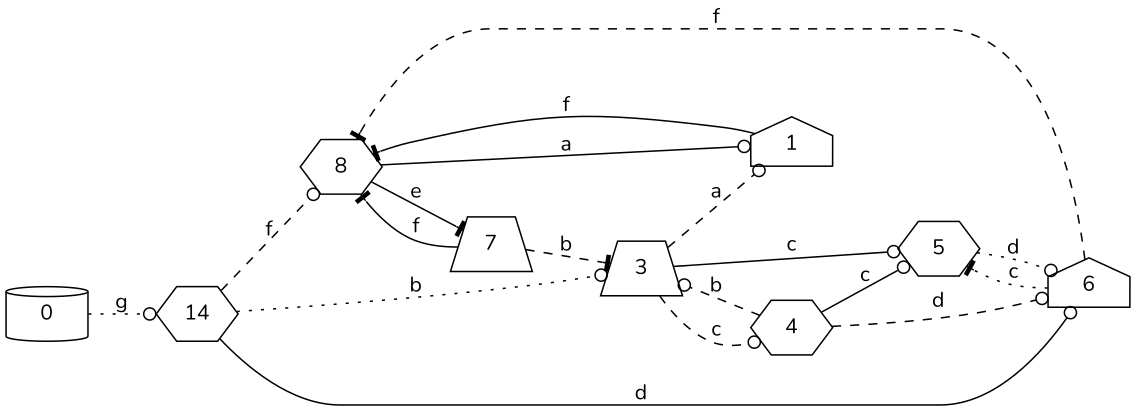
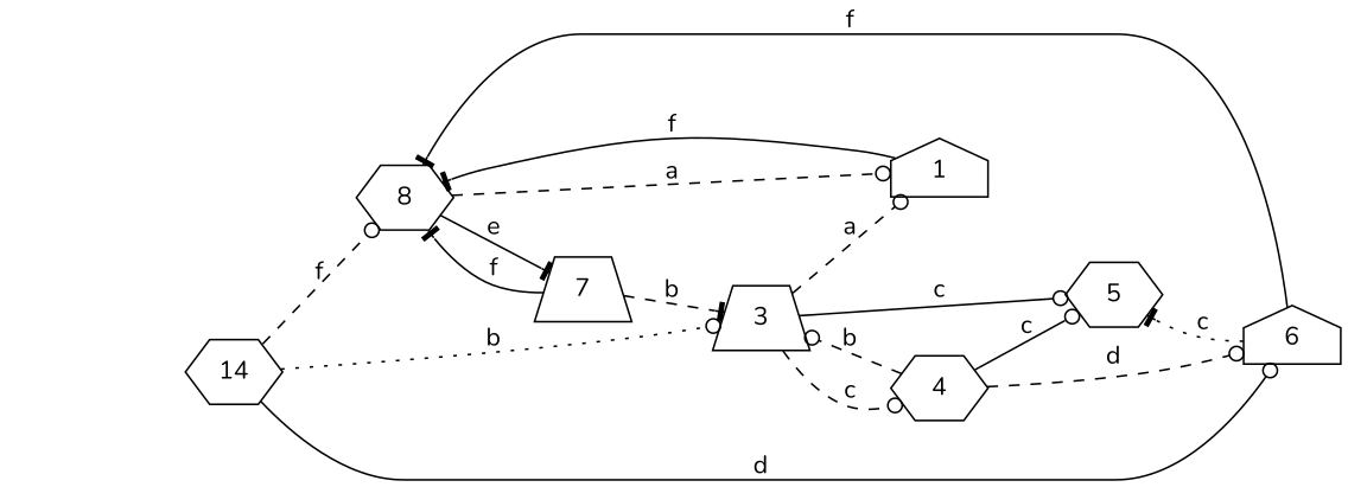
  strict digraph {
    fontname=Nunito
    rankdir=LR
    node [fontname=Nunito shape=hexagon]
    edge [arrowhead=odot fontname=Nunito style=dashed]
-   0 [shape=cylinder]
    n2 [label=14]
    8
    3 [shape=trapezium]
    6 [shape=house]
    1 [shape=house]
    7 [shape=trapezium]
    4
    5
-   0 -> n2 [label=g style=dotted]
    n2 -> 8 [label=f]
    n2 -> 3 [label=b style=dotted]
    n2 -> 6 [label=d style=solid]
-   8 -> 1 [label=a style=solid]
+   8 -> 1 [label=a]
    8 -> 7 [arrowhead=tee label=e style=solid]
    3 -> 1 [label=a]
    3 -> 4 [label=c]
    3 -> 5 [label=c style=solid]
-   6 -> 8 [arrowhead=tee label=f]
+   6 -> 8 [arrowhead=tee label=f style=solid]
    6 -> 5 [arrowhead=tee label=c style=dotted]
    1 -> 8 [arrowhead=tee label=f style=solid]
    7 -> 8 [arrowhead=tee label=f style=solid]
    7 -> 3 [arrowhead=tee label=b]
    4 -> 3 [label=b]
    4 -> 6 [label=d]
    4 -> 5 [label=c style=solid]
-   5 -> 6 [label=d style=dotted]
  }
